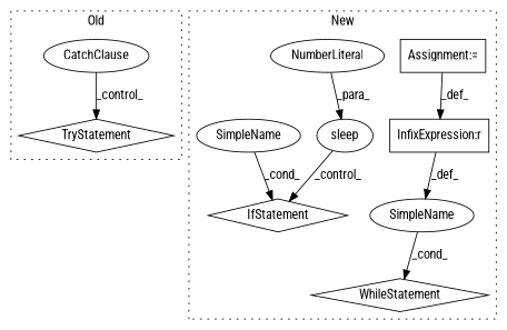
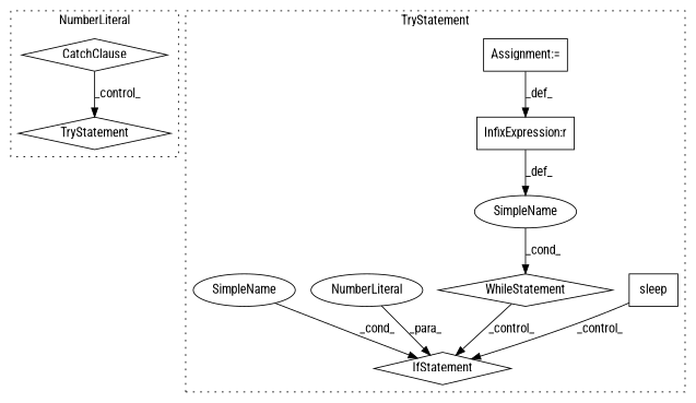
  digraph {
    fontname="Roboto Condensed"
    node [a=42 fontname="Roboto Condensed" shape=diamond]
    edge [fontname="Roboto Condensed"]
-   n1 [a=12 l="15,2" label=CatchClause s="5344,5386" shape=ellipse]
+   n1 [a=12 l="15,2" label=CatchClause s="5344,5386"]
    n2 [a=54 l=4 label=TryStatement s=4904]
-   n3 [a=32 l="6,1" label=sleep s="5161,5168" shape=ellipse]
+   n3 [a=32 l="6,1" label=sleep s="5161,5168" shape=box]
    n4 [a=27 l=4 label="InfixExpression:r" s=5043 shape=box]
    n5 [a=7 l=1 label="Assignment:=" s=4450 shape=box]
    n6 [a=61 l="7,2" label=WhileStatement s="5022,5057"]
    n7 [label=SimpleName shape=ellipse]
    n8 [a=25 l="4,2" label=IfStatement s="5073,5105"]
    n9 [a=34 l=1 label=NumberLiteral s=5167 shape=ellipse]
    n10 [label=SimpleName shape=ellipse]
    subgraph cluster_1 {
-     label=Old
+     label=NumberLiteral
      style=dotted
      n1
      n2
    }
    subgraph cluster_2 {
-     label=New
+     label=TryStatement
      style=dotted
      n3
      n4
      n5
      n6
      n7
      n8
      n9
      n10
    }
    n1 -> n2 [label=_control_]
    n3 -> n8 [label=_control_]
    n4 -> n7 [label=_def_]
    n5 -> n4 [label=_def_]
+   n6 -> n8 [label=_control_]
    n7 -> n6 [label=_cond_]
-   n9 -> n3 [label=_para_]
+   n9 -> n8 [label=_para_]
    n10 -> n8 [label=_cond_]
  }
